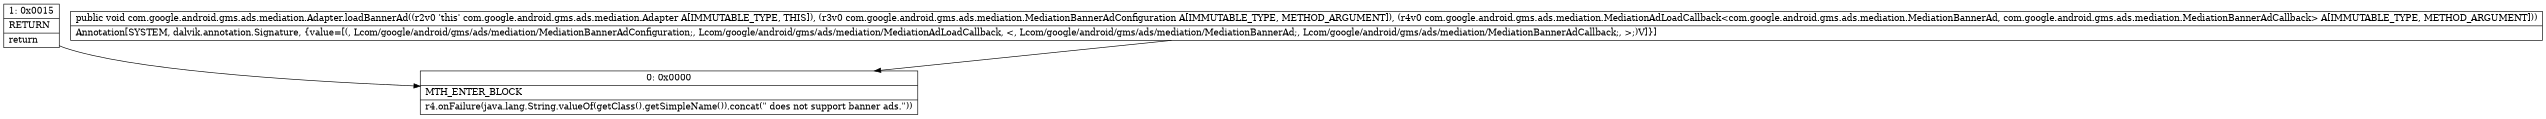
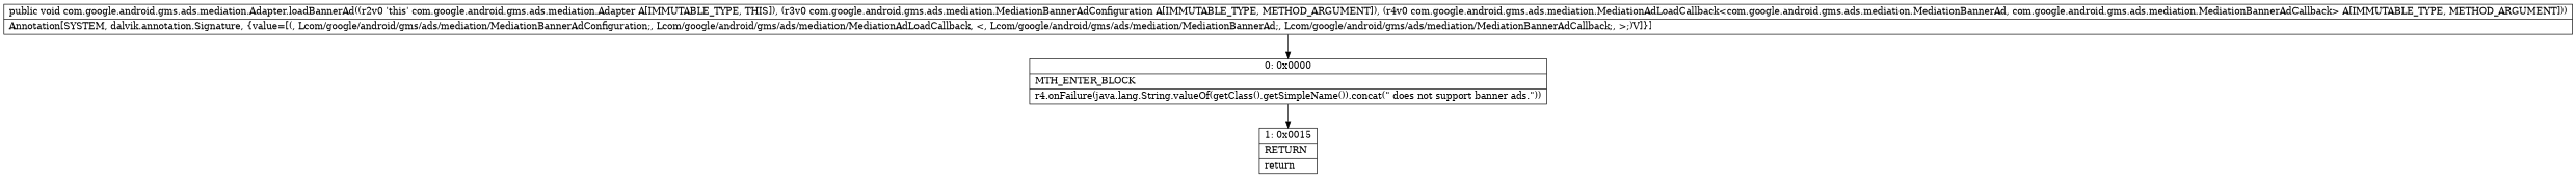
  digraph {
    node [shape=record]
    n1 [label="{0\:\ 0x0000|MTH_ENTER_BLOCK\l|r4.onFailure(java.lang.String.valueOf(getClass().getSimpleName()).concat(\" does not support banner ads.\"))\l}"]
    n2 [label="{1\:\ 0x0015|RETURN\l|return\l}"]
    n3 [label="{public void com.google.android.gms.ads.mediation.Adapter.loadBannerAd((r2v0 'this' com.google.android.gms.ads.mediation.Adapter A[IMMUTABLE_TYPE, THIS]), (r3v0 com.google.android.gms.ads.mediation.MediationBannerAdConfiguration A[IMMUTABLE_TYPE, METHOD_ARGUMENT]), (r4v0 com.google.android.gms.ads.mediation.MediationAdLoadCallback\<com.google.android.gms.ads.mediation.MediationBannerAd, com.google.android.gms.ads.mediation.MediationBannerAdCallback\> A[IMMUTABLE_TYPE, METHOD_ARGUMENT]))  | Annotation[SYSTEM, dalvik.annotation.Signature, \{value=[(, Lcom\/google\/android\/gms\/ads\/mediation\/MediationBannerAdConfiguration;, Lcom\/google\/android\/gms\/ads\/mediation\/MediationAdLoadCallback, \<, Lcom\/google\/android\/gms\/ads\/mediation\/MediationBannerAd;, Lcom\/google\/android\/gms\/ads\/mediation\/MediationBannerAdCallback;, \>;)V]\}]\l}"]
-   n2 -> n1
+   n1 -> n2
    n3 -> n1
  }
